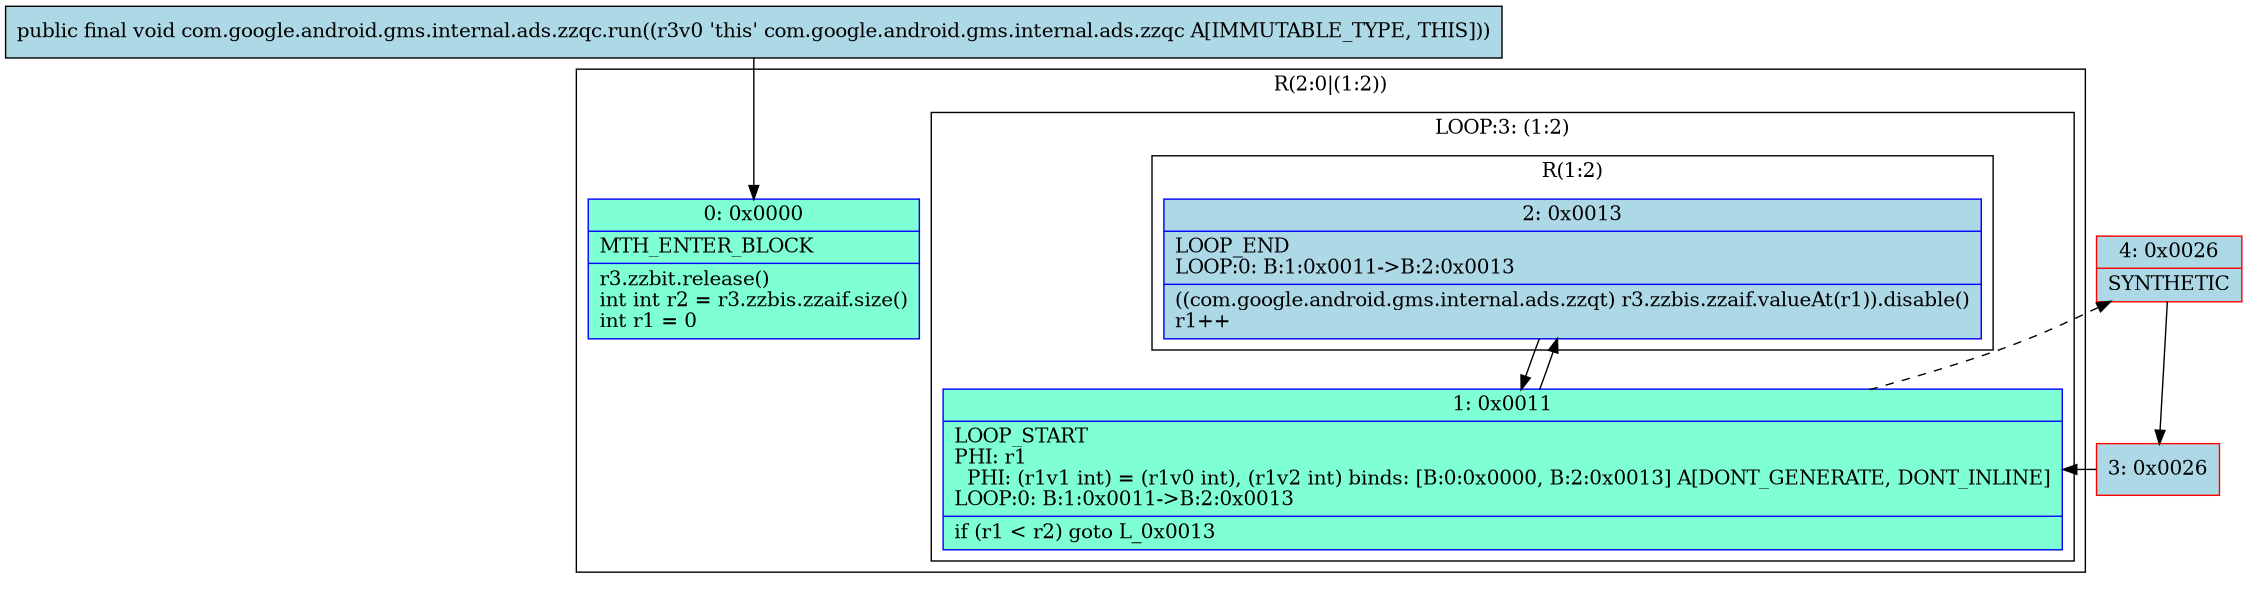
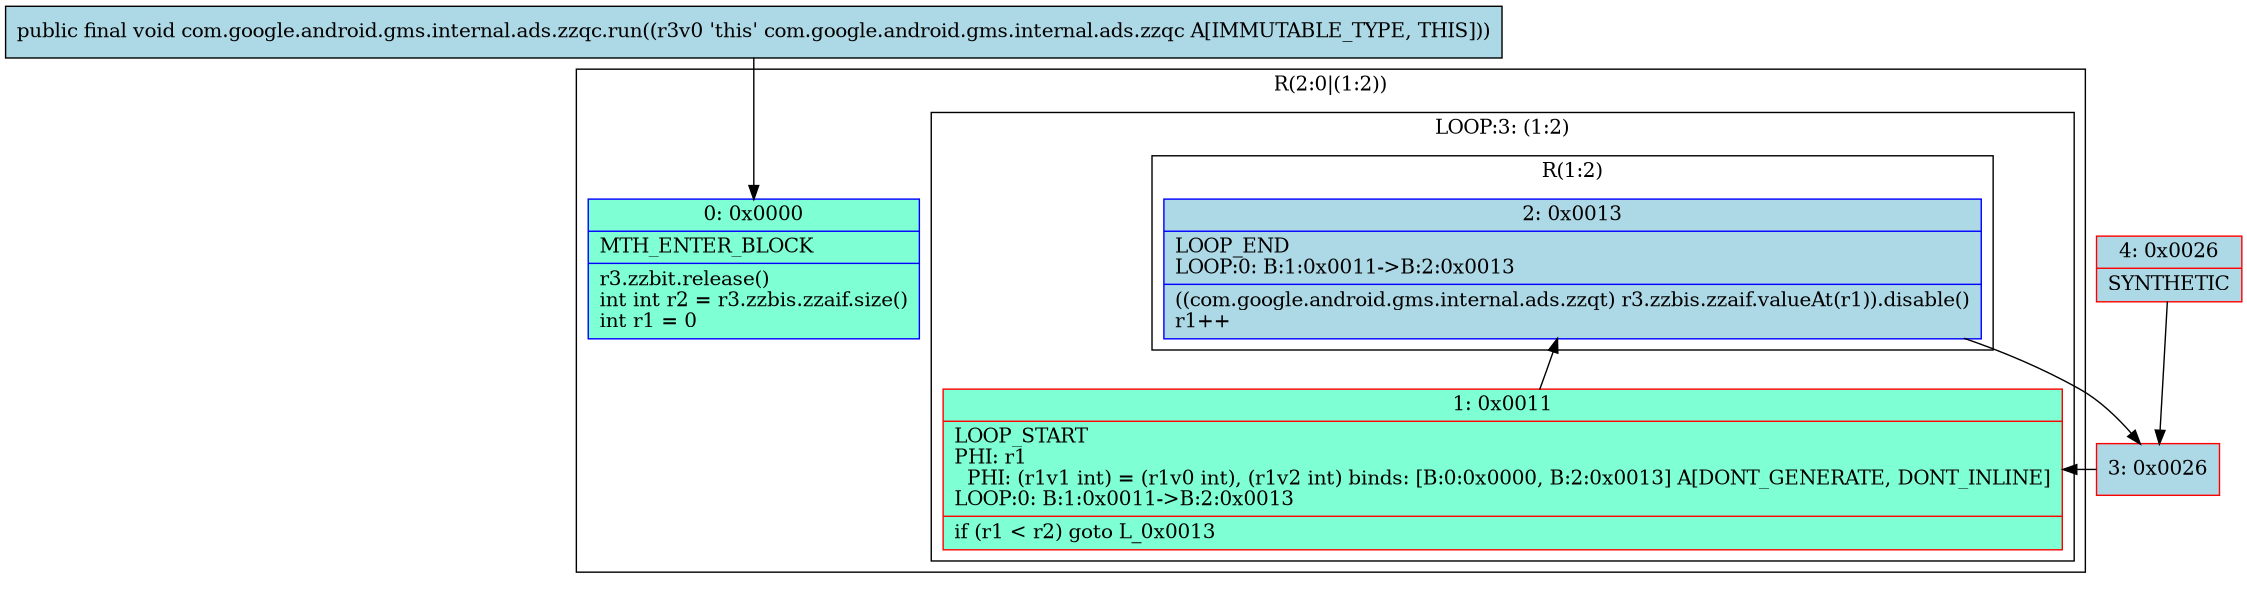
  digraph {
    node [color=blue fillcolor=lightblue shape=record style=filled]
    n1 [label="{2\:\ 0x0013|LOOP_END\lLOOP:0: B:1:0x0011\-\>B:2:0x0013\l|((com.google.android.gms.internal.ads.zzqt) r3.zzbis.zzaif.valueAt(r1)).disable()\lr1++\l}"]
-   n2 [fillcolor=aquamarine label="{1\:\ 0x0011|LOOP_START\lPHI: r1 \l  PHI: (r1v1 int) = (r1v0 int), (r1v2 int) binds: [B:0:0x0000, B:2:0x0013] A[DONT_GENERATE, DONT_INLINE]\lLOOP:0: B:1:0x0011\-\>B:2:0x0013\l|if (r1 \< r2) goto L_0x0013\l}"]
+   n2 [color=red fillcolor=aquamarine label="{1\:\ 0x0011|LOOP_START\lPHI: r1 \l  PHI: (r1v1 int) = (r1v0 int), (r1v2 int) binds: [B:0:0x0000, B:2:0x0013] A[DONT_GENERATE, DONT_INLINE]\lLOOP:0: B:1:0x0011\-\>B:2:0x0013\l|if (r1 \< r2) goto L_0x0013\l}"]
    n3 [fillcolor=aquamarine label="{0\:\ 0x0000|MTH_ENTER_BLOCK\l|r3.zzbit.release()\lint int r2 = r3.zzbis.zzaif.size()\lint r1 = 0\l}"]
    n4 [color=red label="{4\:\ 0x0026|SYNTHETIC\l}"]
    n5 [color=red label="{3\:\ 0x0026}"]
    n6 [label="{public final void com.google.android.gms.internal.ads.zzqc.run((r3v0 'this' com.google.android.gms.internal.ads.zzqc A[IMMUTABLE_TYPE, THIS])) }" color=""]
    subgraph cluster_1 {
      label="R(2:0|(1:2))"
      n3
      subgraph cluster_2 {
        label="LOOP:3: (1:2)"
        n2
        subgraph cluster_3 {
          label="R(1:2)"
          n1
        }
      }
    }
-   n1 -> n2
+   n1 -> n5
    n2 -> n1
-   n2 -> n4 [style=dashed]
    n4 -> n5
    n5 -> n2
    n6 -> n3
  }
